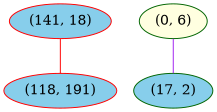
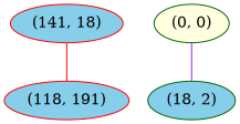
  graph {
    node [color=red fillcolor=skyblue style=filled]
    "(141, 18)"
    "(118, 191)"
-   "(0, 0)" [color=darkgreen fillcolor=lightyellow label="(0, 6)"]
-   "(18, 2)" [color=darkgreen label="(17, 2)"]
+   "(0, 0)" [color=darkgreen fillcolor=lightyellow]
+   "(18, 2)" [color=darkgreen]
    "(141, 18)" -- "(118, 191)" [color=red weight=1]
    "(0, 0)" -- "(18, 2)" [color=purple weight=4]
  }
